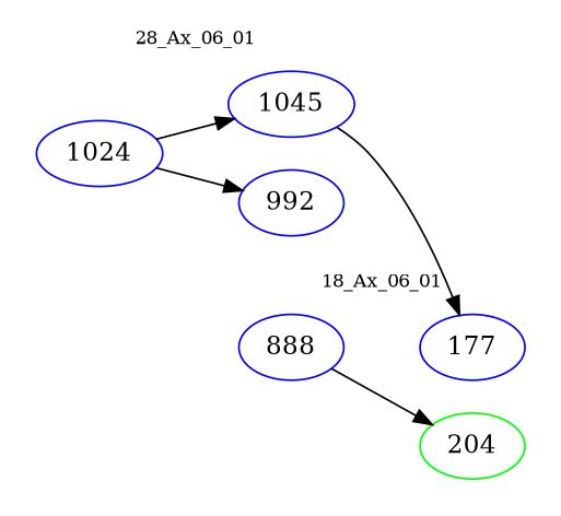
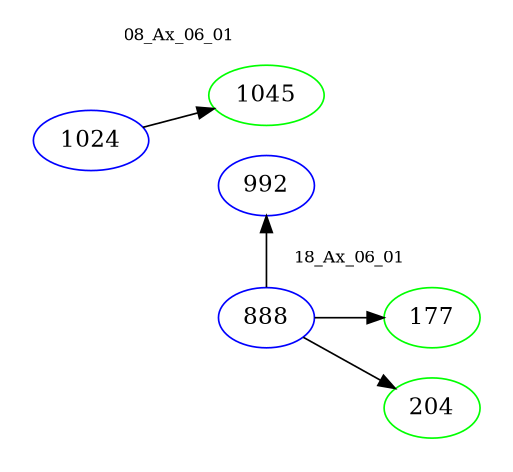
  digraph {
    rankdir=LR
    node [color=blue]
    edge [color=black]
    n1 [label=1024]
    n2 [label=992]
-   n3 [label=1045]
+   n3 [color=green label=1045]
    n4 [label=888]
-   n5 [label=177]
+   n5 [color=green label=177]
    n6 [color=green label=204]
    subgraph cluster_1 {
      color=white
      fontsize=10
-     label="28_Ax_06_01"
+     label="08_Ax_06_01"
      n1
      n2
      n3
    }
    subgraph cluster_2 {
      color=white
      fontsize=10
      label="18_Ax_06_01"
      n4
      n5
      n6
    }
-   n1 -> n2
+   n4 -> n2
    n1 -> n3
-   n3 -> n5
+   n4 -> n5
    n4 -> n6
  }
